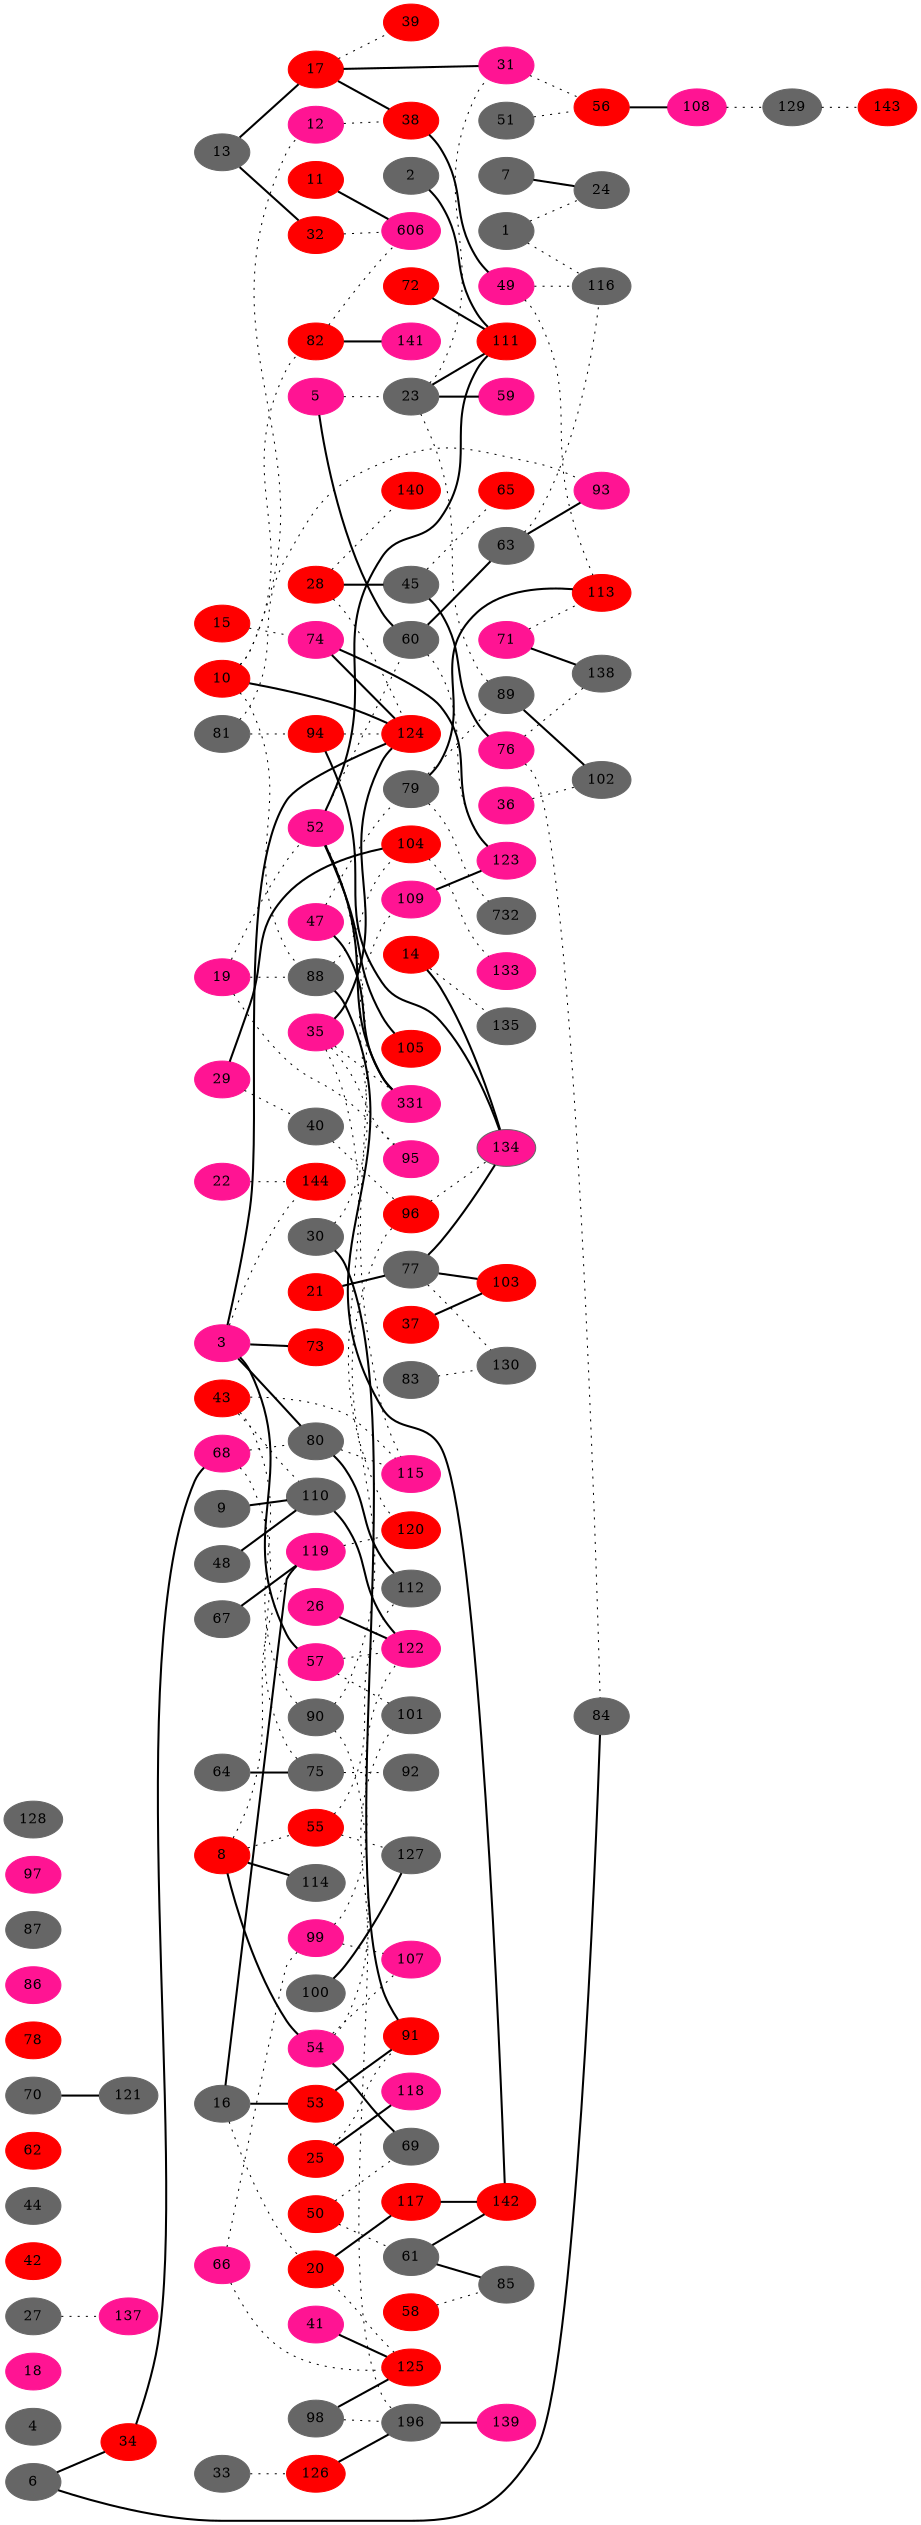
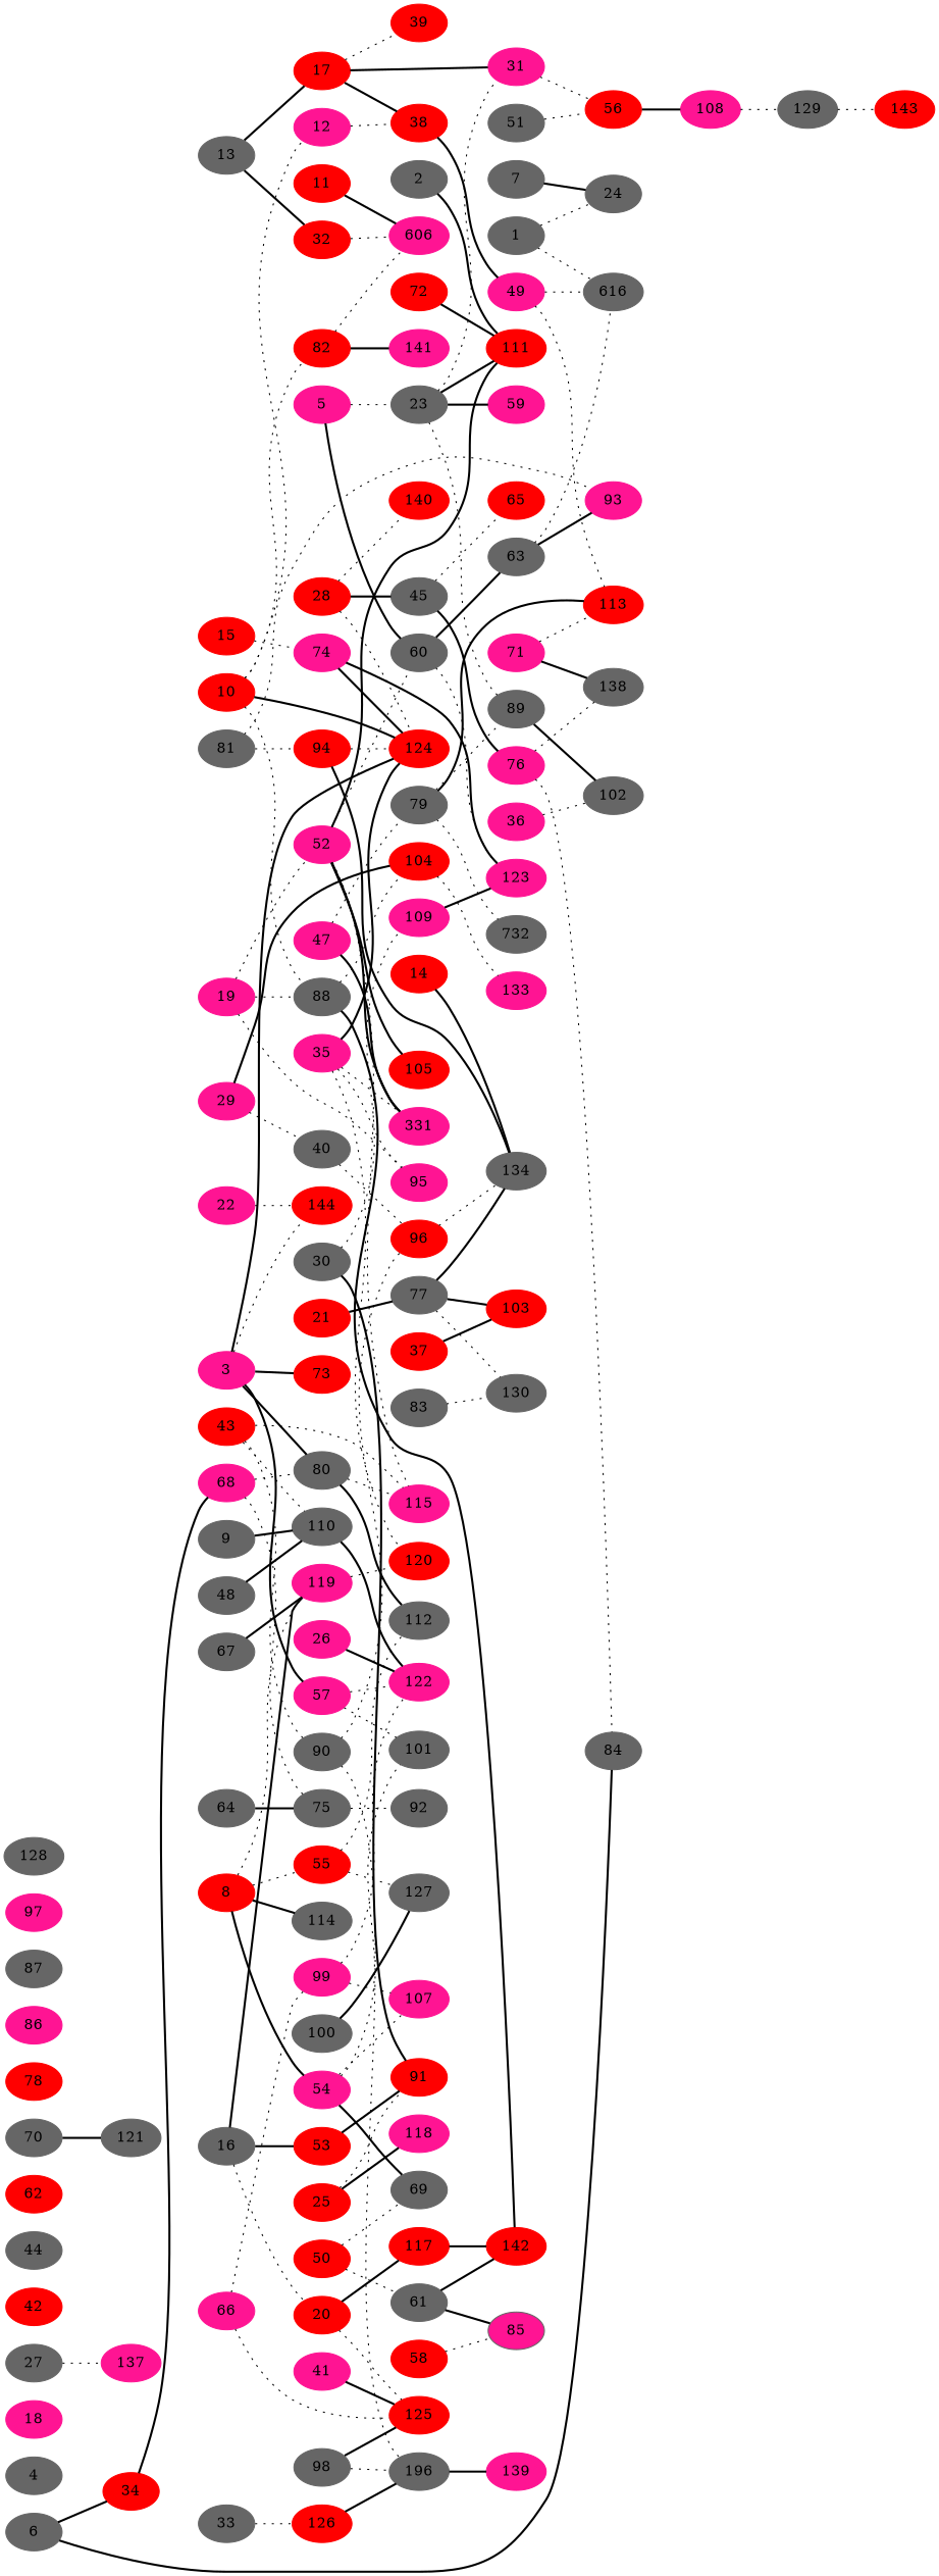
  graph {
    rankdir=LR
    node [color=gray40 style=filled]
    edge [style=dotted]
    1
    24
-   116
+   116 [label=616]
    111 [color=red]
    2
    3 [color=deeppink]
    57 [color=deeppink]
    73 [color=red]
    80
    124 [color=red]
    144 [color=red]
    122 [color=deeppink]
    101
    115 [color=deeppink]
    112
    4
    5 [color=deeppink]
    23
    60
    31 [color=deeppink]
    59 [color=deeppink]
    89
    63
    123 [color=deeppink]
    34 [color=red]
    6
    84
    68 [color=deeppink]
    7
    8 [color=red]
    54 [color=deeppink]
    55 [color=red]
    114
    119 [color=deeppink]
    69
    107 [color=deeppink]
    127
    120 [color=red]
    9
    110
    10 [color=red]
    12 [color=deeppink]
    82 [color=red]
    88
    38 [color=red]
    n46 [color=deeppink label=606]
    141 [color=deeppink]
    104 [color=red]
    142 [color=red]
    11 [color=red]
    49 [color=deeppink]
    17 [color=red]
    13
    32 [color=red]
    39 [color=red]
    14 [color=red]
-   134 [fillcolor=deeppink]
-   135
+   134
    15 [color=red]
    74 [color=deeppink]
    16
    20 [color=red]
    53 [color=red]
    117 [color=red]
    125 [color=red]
    91 [color=red]
    56 [color=red]
    18 [color=deeppink]
    19 [color=deeppink]
    52 [color=deeppink]
    95 [color=deeppink]
    n72 [color=deeppink label=331]
    105 [color=red]
    21 [color=red]
    77
    103 [color=red]
    130
    22 [color=deeppink]
    102
    25 [color=red]
    118 [color=deeppink]
    26 [color=deeppink]
    137 [color=deeppink]
    27
    28 [color=red]
    45
    140 [color=red]
    65 [color=red]
    76 [color=deeppink]
    29 [color=deeppink]
    40
    96 [color=red]
    133 [color=deeppink]
    30
    109 [color=deeppink]
    108 [color=deeppink]
    126 [color=red]
    33
    79
    113 [color=red]
    n101 [label=732]
    n102 [label=196]
    75
    35 [color=deeppink]
    36 [color=deeppink]
    37 [color=red]
    41 [color=deeppink]
    42 [color=red]
    43 [color=red]
    90
    44
    138
    64
    47 [color=deeppink]
    48
    50 [color=red]
    61
-   85
+   85 [fillcolor=deeppink]
    51
    129
    58 [color=red]
    93 [color=deeppink]
    62 [color=red]
    92
    66 [color=deeppink]
    99 [color=deeppink]
    67
    70
    121
    71 [color=deeppink]
    72 [color=red]
    78 [color=red]
    81
    94 [color=red]
    83
    86 [color=deeppink]
    87
    139 [color=deeppink]
    97 [color=deeppink]
    98
    100
    143 [color=red]
    128
    1 -- 24
    1 -- 116
    2 -- 111 [style=bold]
    3 -- 57 [style=bold]
    3 -- 73 [style=bold]
    3 -- 80 [style=bold]
    3 -- 124 [style=bold]
    3 -- 144
    57 -- 122
    57 -- 101
    80 -- 115
    80 -- 112 [style=bold]
    5 -- 23
    5 -- 60 [style=bold]
    23 -- 111 [style=bold]
    23 -- 31
    23 -- 59 [style=bold]
    23 -- 89
    60 -- 63 [style=bold]
    60 -- 123
    31 -- 56
    89 -- 102 [style=bold]
    63 -- 116
    63 -- 93 [style=bold]
    34 -- 68 [style=bold]
    6 -- 34 [style=bold]
    6 -- 84 [style=bold]
    68 -- 80
    68 -- 75
    7 -- 24 [style=bold]
    8 -- 54 [style=bold]
    8 -- 55
    8 -- 114 [style=bold]
    8 -- 119
    54 -- 101
    54 -- 69 [style=bold]
    54 -- 107
    55 -- 112
    55 -- 127
    119 -- 120
    9 -- 110 [style=bold]
    110 -- 122 [style=bold]
    10 -- 124 [style=bold]
    10 -- 12
    10 -- 82
    10 -- 88
    12 -- 38
    82 -- n46
    82 -- 141 [style=bold]
    88 -- 104
    88 -- 142 [style=bold]
    38 -- 49 [style=bold]
    104 -- 133
    11 -- n46 [style=bold]
    49 -- 116
    49 -- 113
    17 -- 31 [style=bold]
    17 -- 38 [style=bold]
    17 -- 39
    13 -- 17 [style=bold]
    13 -- 32 [style=bold]
    32 -- n46
    14 -- 134 [style=bold]
-   14 -- 135
    15 -- 74
    74 -- 124 [style=bold]
    74 -- 123 [style=bold]
    16 -- 119 [style=bold]
    16 -- 20
    16 -- 53 [style=bold]
    20 -- 117 [style=bold]
    20 -- 125
    53 -- 91 [style=bold]
    117 -- 142 [style=bold]
    56 -- 108 [style=bold]
    19 -- 88
    19 -- 52
    19 -- 95
    52 -- 111 [style=bold]
    52 -- 115
    52 -- 60
    52 -- n72 [style=bold]
    52 -- 105 [style=bold]
    21 -- 77 [style=bold]
    77 -- 134 [style=bold]
    77 -- 103 [style=bold]
    77 -- 130
    22 -- 144
    25 -- 91
    25 -- 118 [style=bold]
    26 -- 122 [style=bold]
    27 -- 137
    28 -- 124
    28 -- 45 [style=bold]
    28 -- 140
    45 -- 65
    45 -- 76 [style=bold]
    76 -- 84
    76 -- 138
    29 -- 104 [style=bold]
    29 -- 40
    40 -- 96
    96 -- 134
    30 -- 91 [style=bold]
    30 -- 109
    109 -- 123 [style=bold]
    108 -- 129
    126 -- n102 [style=bold]
    33 -- 126
    79 -- 89
    79 -- 113 [style=bold]
    79 -- n101
    n102 -- 139 [style=bold]
    75 -- 92
    35 -- 124 [style=bold]
    35 -- 120
    35 -- 95
    35 -- n72
    36 -- 102
    37 -- 103 [style=bold]
    41 -- 125 [style=bold]
    43 -- 115
    43 -- 110
    43 -- 90
    90 -- 96
    90 -- n102
    64 -- 75 [style=bold]
    47 -- n72 [style=bold]
    47 -- 79
    48 -- 110 [style=bold]
    50 -- 69
    50 -- 61
    61 -- 142 [style=bold]
    61 -- 85 [style=bold]
    51 -- 56
    129 -- 143
    58 -- 85
    66 -- 125
    66 -- 99
    99 -- 122
    99 -- 107
    67 -- 119 [style=bold]
    70 -- 121 [style=bold]
    71 -- 113
    71 -- 138 [style=bold]
    72 -- 111 [style=bold]
    81 -- 93
    81 -- 94
    94 -- 124
    94 -- 134 [style=bold]
    83 -- 130
    98 -- 125 [style=bold]
    98 -- n102
    100 -- 127 [style=bold]
  }
